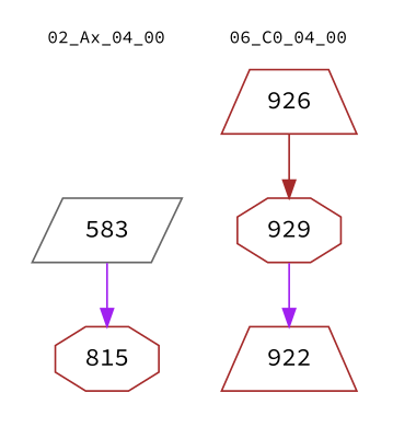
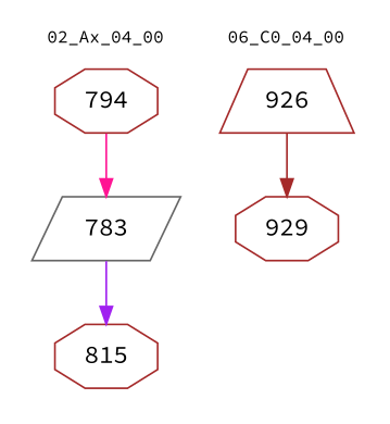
  digraph {
    fontname="Source Code Pro"
    node [color=brown fontname="Source Code Pro" shape=octagon]
    edge [color=purple fontname="Source Code Pro"]
-   n2 [color=gray40 label=583 shape=parallelogram]
+   n1 [label=794]
+   n2 [color=gray40 label=783 shape=parallelogram]
    n3 [label=815]
    n4 [label=926 shape=trapezium]
    n5 [label=929]
-   n6 [label=922 shape=trapezium]
    subgraph cluster_1 {
      color=white
      fontsize=10
      label="02_Ax_04_00"
+     n1
      n2
      n3
    }
    subgraph cluster_2 {
      color=white
      fontsize=10
      label="06_C0_04_00"
      n4
      n5
-     n6
    }
+   n1 -> n2 [color=deeppink]
    n2 -> n3
    n4 -> n5 [color=brown]
-   n5 -> n6
  }
